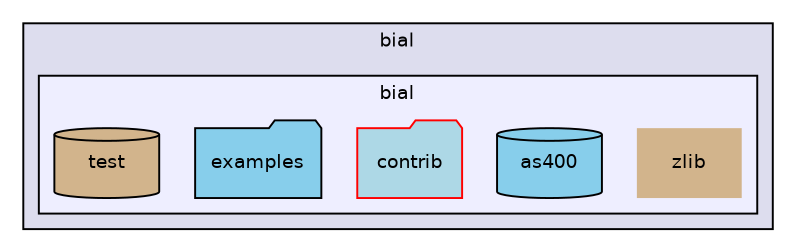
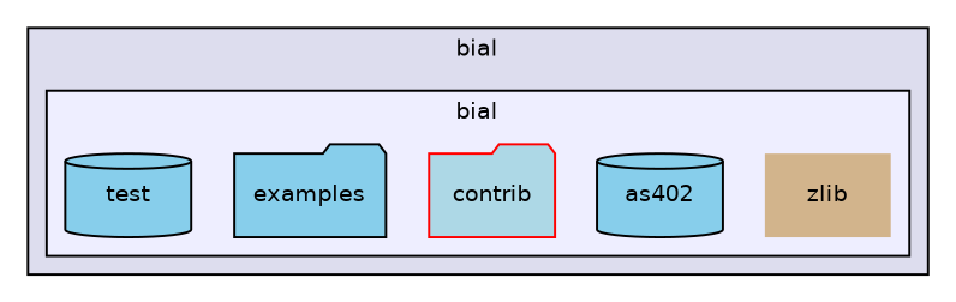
  digraph {
    compound=true
    node [fontname=Helvetica fontsize=10 shape=cylinder style=filled fillcolor=tan color=black]
    n1 [label=zlib shape=plaintext color=""]
-   n2 [fillcolor=skyblue label=as400]
+   n2 [fillcolor=skyblue label=as402]
    n3 [color=red fillcolor=lightblue label=contrib shape=folder]
    n4 [fillcolor=skyblue label=examples shape=folder]
-   n5 [label=test]
+   n5 [fillcolor=skyblue label=test]
    subgraph cluster_1 {
      bgcolor="#ddddee"
      fontname=Helvetica
      fontsize=10
      label=bial
      pencolor=black
      subgraph cluster_2 {
        bgcolor="#eeeeff"
        fontname=Helvetica
        fontsize=10
        pencolor=black
        n1
        n2
        n3
        n4
        n5
      }
    }
  }
